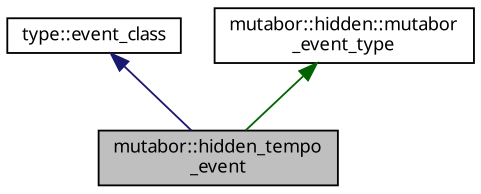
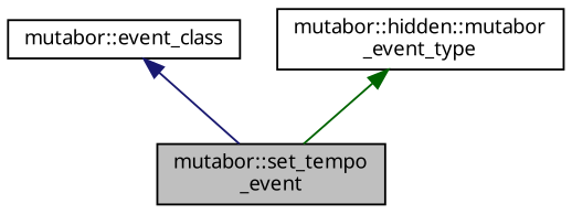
  digraph {
    node [color=black fillcolor=white fontname=Sans fontsize=10 shape=record style=filled]
    edge [dir=back fontname=Sans fontsize=10 labelfontname=Sans labelfontsize=10 style=solid]
-   n1 [fillcolor=grey75 fontcolor=black height=0.2 label="mutabor::hidden_tempo\l_event" width=0.4]
-   n2 [height=0.2 label="type::event_class" width=0.4]
+   n1 [fillcolor=grey75 fontcolor=black height=0.2 label="mutabor::set_tempo\l_event" width=0.4]
+   n2 [height=0.2 label="mutabor::event_class" width=0.4]
    n3 [height=0.2 label="mutabor::hidden::mutabor\l_event_type" width=0.4]
    n2 -> n1 [color=midnightblue]
    n3 -> n1 [color=darkgreen]
  }
